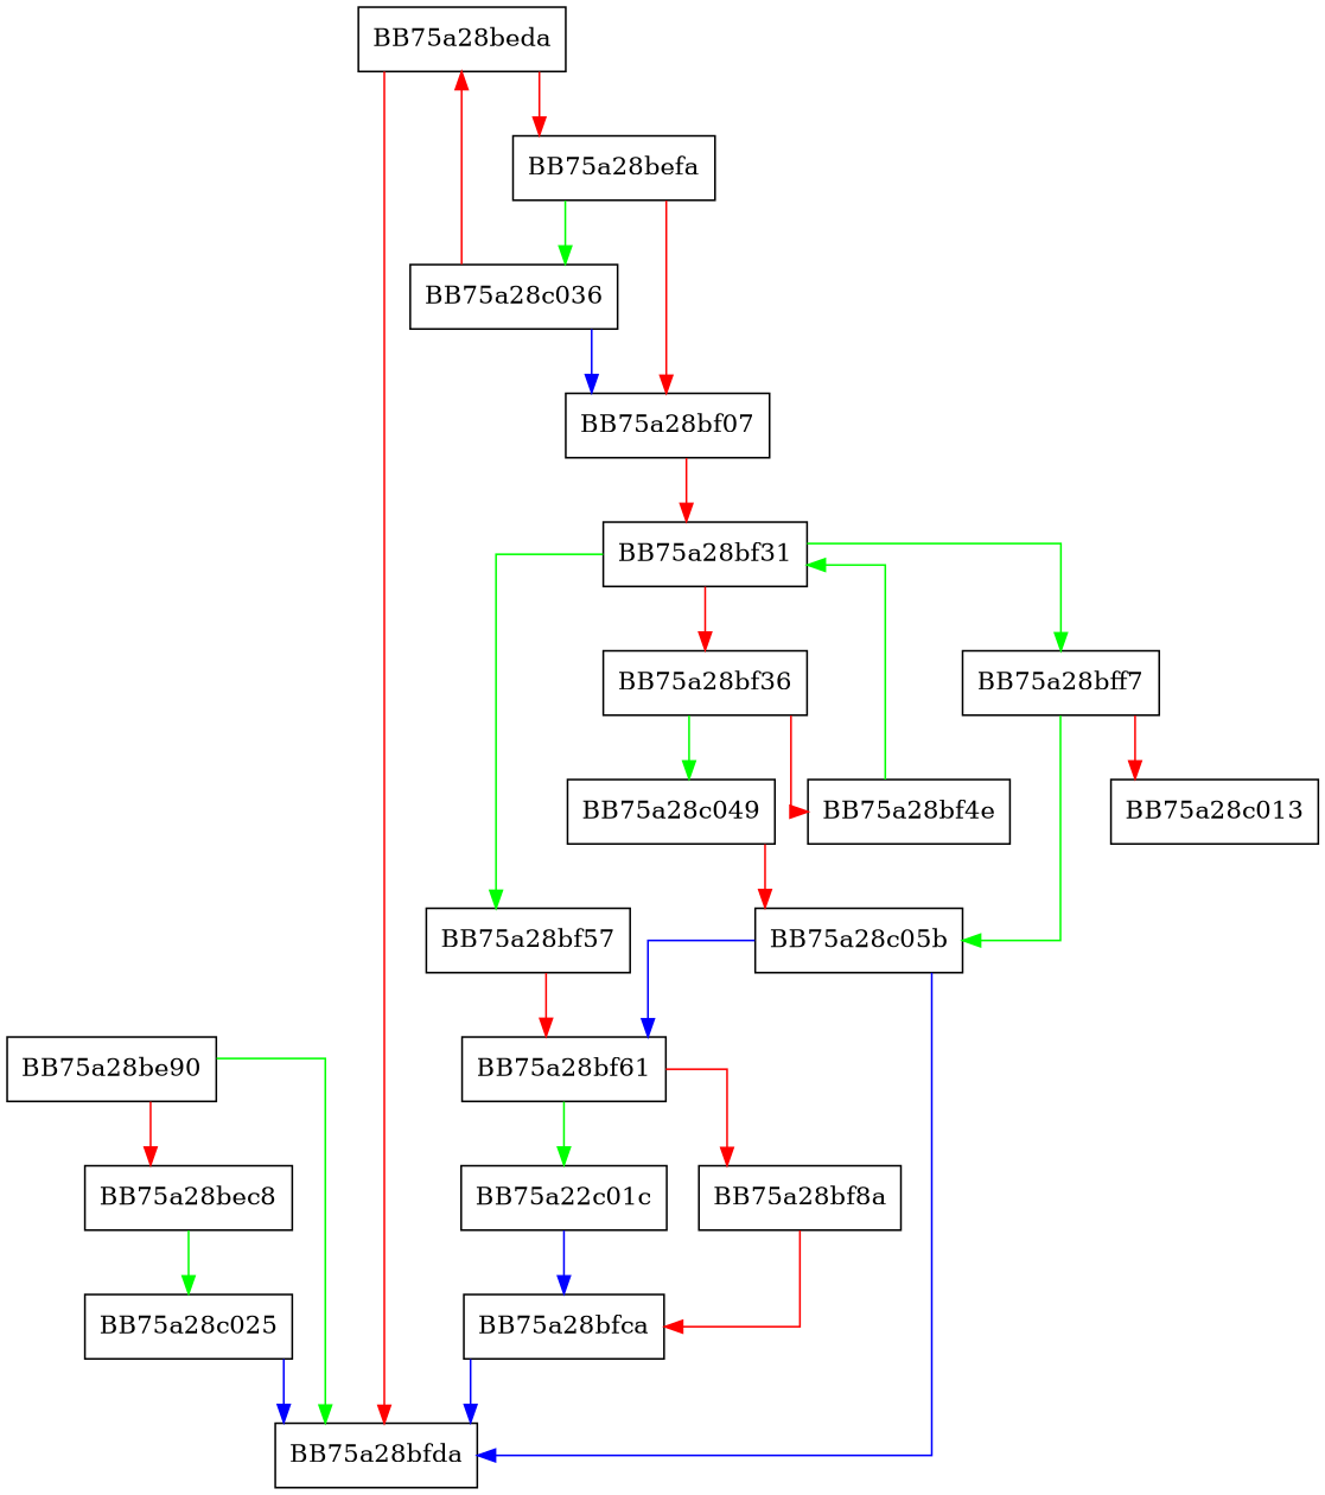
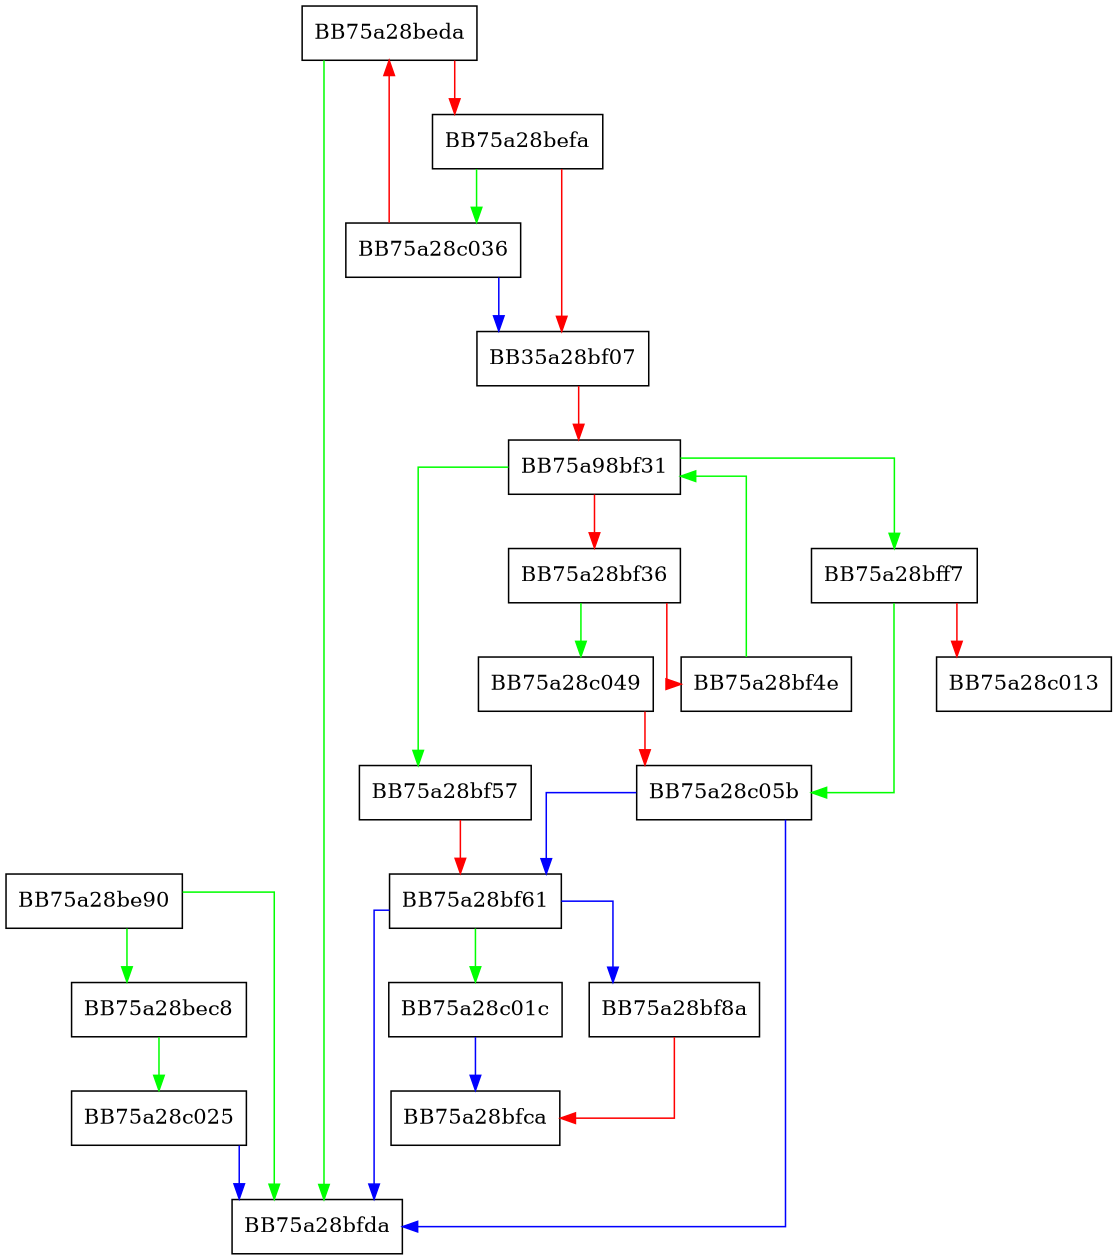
  digraph {
    splines=ortho
    node [shape=box]
    edge [color=red]
    BB75a28be90
    BB75a28bfda
    BB75a28bec8
    BB75a28c025
    BB75a28beda
    BB75a28befa
    BB75a28c036
-   BB75a28bf07
-   BB75a28bf31
+   BB75a28bf07 [label=BB35a28bf07]
+   BB75a28bf31 [label=BB75a98bf31]
    BB75a28bf57
    BB75a28bf36
    BB75a28bff7
    BB75a28bf61
    BB75a28c049
    BB75a28bf4e
    BB75a28c05b
    BB75a28c013
-   BB75a28c01c [label=BB75a22c01c]
+   BB75a28c01c
    BB75a28bf8a
    BB75a28bfca
    BB75a28be90 -> BB75a28bfda [color=green]
-   BB75a28be90 -> BB75a28bec8
+   BB75a28be90 -> BB75a28bec8 [color=green]
    BB75a28bec8 -> BB75a28c025 [color=green]
    BB75a28c025 -> BB75a28bfda [color=blue]
-   BB75a28beda -> BB75a28bfda
+   BB75a28beda -> BB75a28bfda [color=green]
    BB75a28beda -> BB75a28befa
    BB75a28befa -> BB75a28c036 [color=green]
    BB75a28befa -> BB75a28bf07
    BB75a28c036 -> BB75a28beda
    BB75a28c036 -> BB75a28bf07 [color=blue]
    BB75a28bf07 -> BB75a28bf31
    BB75a28bf31 -> BB75a28bf57 [color=green]
    BB75a28bf31 -> BB75a28bf36
    BB75a28bf31 -> BB75a28bff7 [color=green]
    BB75a28bf57 -> BB75a28bf61
    BB75a28bf36 -> BB75a28c049 [color=green]
    BB75a28bf36 -> BB75a28bf4e
    BB75a28bff7 -> BB75a28c05b [color=green]
    BB75a28bff7 -> BB75a28c013
    BB75a28bf61 -> BB75a28c01c [color=green]
-   BB75a28bf61 -> BB75a28bf8a
+   BB75a28bf61 -> BB75a28bf8a [color=blue]
    BB75a28c049 -> BB75a28c05b
    BB75a28bf4e -> BB75a28bf31 [color=green]
    BB75a28c05b -> BB75a28bfda [color=blue]
    BB75a28c05b -> BB75a28bf61 [color=blue]
    BB75a28c01c -> BB75a28bfca [color=blue]
    BB75a28bf8a -> BB75a28bfca
-   BB75a28bfca -> BB75a28bfda [color=blue]
+   BB75a28bf61 -> BB75a28bfda [color=blue]
  }
